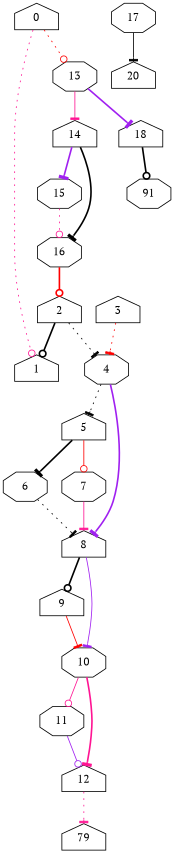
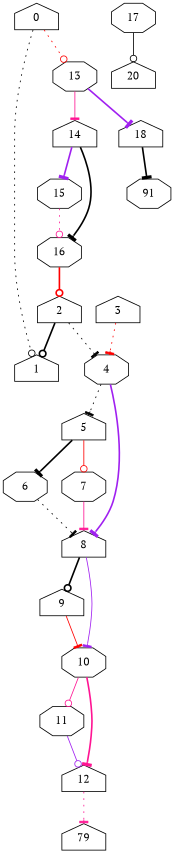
  digraph {
    fontname="PT Serif"
    node [fontname="PT Serif" shape=house]
    edge [arrowhead=tee color=black fontname="PT Serif" style=bold]
    0
    1
    13 [shape=octagon]
    14
    18
    2
    4 [shape=octagon]
    5
    8
    3
    6 [shape=octagon]
    7 [shape=octagon]
    9
    10 [shape=octagon]
    11 [shape=octagon]
    12
    n17 [label=79]
    15 [shape=octagon]
    16 [shape=octagon]
    n20 [label=91 shape=octagon]
    17 [shape=octagon]
    20
-   0 -> 1 [arrowhead=odot color=deeppink style=dotted]
+   0 -> 1 [arrowhead=odot style=dotted]
    0 -> 13 [arrowhead=odot color=red style=dotted]
    13 -> 14 [color=deeppink style=solid]
    13 -> 18 [color=purple]
    14 -> 15 [color=purple]
    14 -> 16
-   18 -> n20 [arrowhead=odot]
+   18 -> n20
    2 -> 1 [arrowhead=odot]
    2 -> 4 [style=dotted]
    4 -> 5 [style=dotted]
    4 -> 8 [color=purple]
    5 -> 6
    5 -> 7 [arrowhead=odot color=red style=solid]
    8 -> 9 [arrowhead=odot]
    8 -> 10 [color=purple style=solid]
    3 -> 4 [color=red style=dotted]
    6 -> 8 [style=dotted]
    7 -> 8 [color=deeppink style=solid]
    9 -> 10 [color=red style=solid]
    10 -> 11 [arrowhead=odot color=deeppink style=solid]
    10 -> 12 [color=deeppink]
    11 -> 12 [arrowhead=odot color=purple style=solid]
    12 -> n17 [color=deeppink style=dotted]
    15 -> 16 [arrowhead=odot color=deeppink style=dotted]
    16 -> 2 [arrowhead=odot color=red]
-   17 -> 20 [style=solid]
+   17 -> 20 [arrowhead=odot style=solid]
  }
